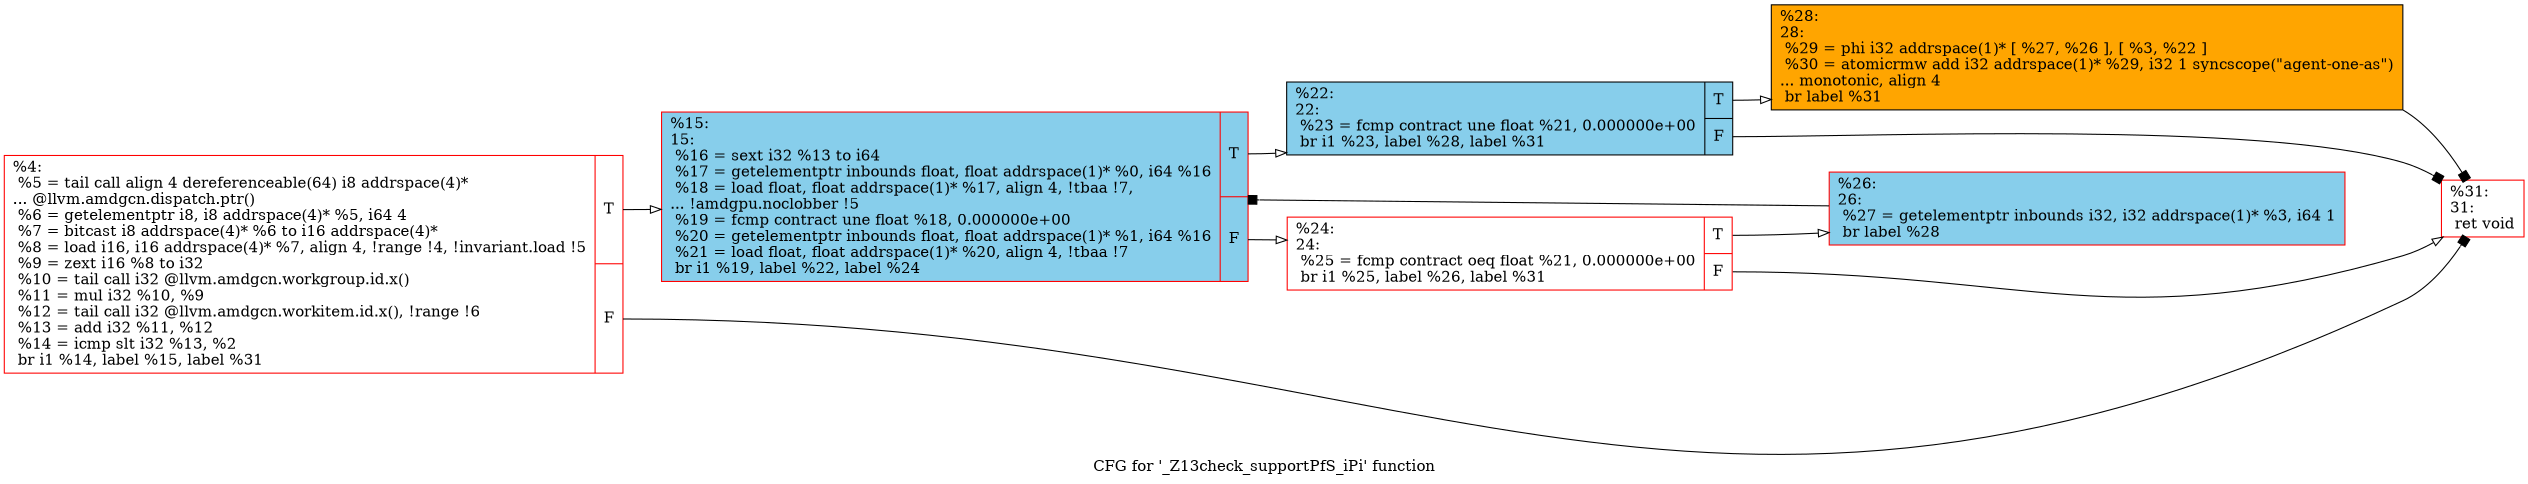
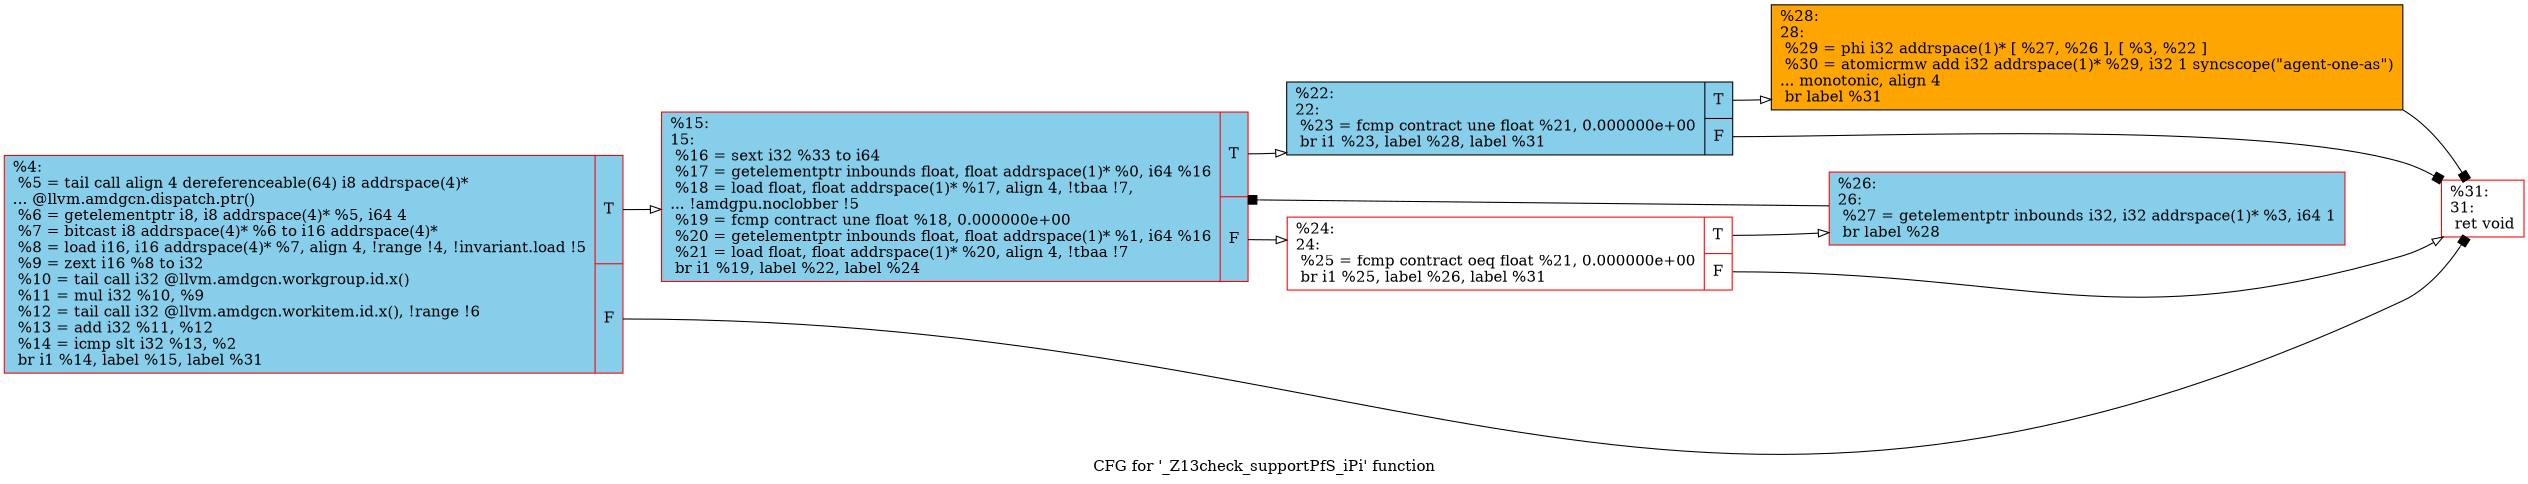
  digraph {
    label="CFG for '_Z13check_supportPfS_iPi' function"
    rankdir=LR
    node [color=red fillcolor=white shape=record style=filled]
    edge [arrowhead=onormal tailport=s0]
-   n1 [label="{%4:\l  %5 = tail call align 4 dereferenceable(64) i8 addrspace(4)*\l... @llvm.amdgcn.dispatch.ptr()\l  %6 = getelementptr i8, i8 addrspace(4)* %5, i64 4\l  %7 = bitcast i8 addrspace(4)* %6 to i16 addrspace(4)*\l  %8 = load i16, i16 addrspace(4)* %7, align 4, !range !4, !invariant.load !5\l  %9 = zext i16 %8 to i32\l  %10 = tail call i32 @llvm.amdgcn.workgroup.id.x()\l  %11 = mul i32 %10, %9\l  %12 = tail call i32 @llvm.amdgcn.workitem.id.x(), !range !6\l  %13 = add i32 %11, %12\l  %14 = icmp slt i32 %13, %2\l  br i1 %14, label %15, label %31\l|{<s0>T|<s1>F}}"]
-   n2 [fillcolor=skyblue label="{%15:\l15:                                               \l  %16 = sext i32 %13 to i64\l  %17 = getelementptr inbounds float, float addrspace(1)* %0, i64 %16\l  %18 = load float, float addrspace(1)* %17, align 4, !tbaa !7,\l... !amdgpu.noclobber !5\l  %19 = fcmp contract une float %18, 0.000000e+00\l  %20 = getelementptr inbounds float, float addrspace(1)* %1, i64 %16\l  %21 = load float, float addrspace(1)* %20, align 4, !tbaa !7\l  br i1 %19, label %22, label %24\l|{<s0>T|<s1>F}}"]
+   n1 [fillcolor=skyblue label="{%4:\l  %5 = tail call align 4 dereferenceable(64) i8 addrspace(4)*\l... @llvm.amdgcn.dispatch.ptr()\l  %6 = getelementptr i8, i8 addrspace(4)* %5, i64 4\l  %7 = bitcast i8 addrspace(4)* %6 to i16 addrspace(4)*\l  %8 = load i16, i16 addrspace(4)* %7, align 4, !range !4, !invariant.load !5\l  %9 = zext i16 %8 to i32\l  %10 = tail call i32 @llvm.amdgcn.workgroup.id.x()\l  %11 = mul i32 %10, %9\l  %12 = tail call i32 @llvm.amdgcn.workitem.id.x(), !range !6\l  %13 = add i32 %11, %12\l  %14 = icmp slt i32 %13, %2\l  br i1 %14, label %15, label %31\l|{<s0>T|<s1>F}}"]
+   n2 [fillcolor=skyblue label="{%15:\l15:                                               \l  %16 = sext i32 %33 to i64\l  %17 = getelementptr inbounds float, float addrspace(1)* %0, i64 %16\l  %18 = load float, float addrspace(1)* %17, align 4, !tbaa !7,\l... !amdgpu.noclobber !5\l  %19 = fcmp contract une float %18, 0.000000e+00\l  %20 = getelementptr inbounds float, float addrspace(1)* %1, i64 %16\l  %21 = load float, float addrspace(1)* %20, align 4, !tbaa !7\l  br i1 %19, label %22, label %24\l|{<s0>T|<s1>F}}"]
    n3 [label="{%31:\l31:                                               \l  ret void\l}"]
    n4 [color=black fillcolor=skyblue label="{%22:\l22:                                               \l  %23 = fcmp contract une float %21, 0.000000e+00\l  br i1 %23, label %28, label %31\l|{<s0>T|<s1>F}}"]
    n5 [label="{%24:\l24:                                               \l  %25 = fcmp contract oeq float %21, 0.000000e+00\l  br i1 %25, label %26, label %31\l|{<s0>T|<s1>F}}"]
    n6 [color=black fillcolor=orange label="{%28:\l28:                                               \l  %29 = phi i32 addrspace(1)* [ %27, %26 ], [ %3, %22 ]\l  %30 = atomicrmw add i32 addrspace(1)* %29, i32 1 syncscope(\"agent-one-as\")\l... monotonic, align 4\l  br label %31\l}"]
    n7 [fillcolor=skyblue label="{%26:\l26:                                               \l  %27 = getelementptr inbounds i32, i32 addrspace(1)* %3, i64 1\l  br label %28\l}"]
    n1 -> n2
    n1 -> n3 [arrowhead=box tailport=s1]
    n2 -> n4
    n2 -> n5 [tailport=s1]
    n4 -> n3 [arrowhead=box tailport=s1]
    n4 -> n6
    n5 -> n3 [tailport=s1]
    n5 -> n7
    n6 -> n3 [arrowhead=box]
    n7 -> n2 [arrowhead=box]
  }
